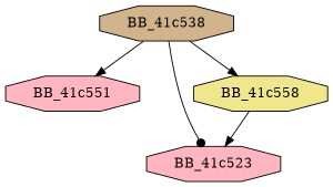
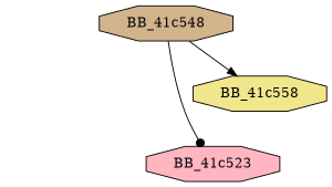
  digraph {
    node [fillcolor=lightpink shape=octagon style=filled]
    edge [arrowhead=normal]
-   BB_41c548 [fillcolor=tan label=BB_41c538]
-   BB_41c551
+   BB_41c548 [fillcolor=tan]
    n3 [label=BB_41c523]
    BB_41c558 [fillcolor=khaki]
-   BB_41c548 -> BB_41c551
    BB_41c548 -> n3 [arrowhead=dot]
    BB_41c548 -> BB_41c558
-   BB_41c558 -> n3
  }
